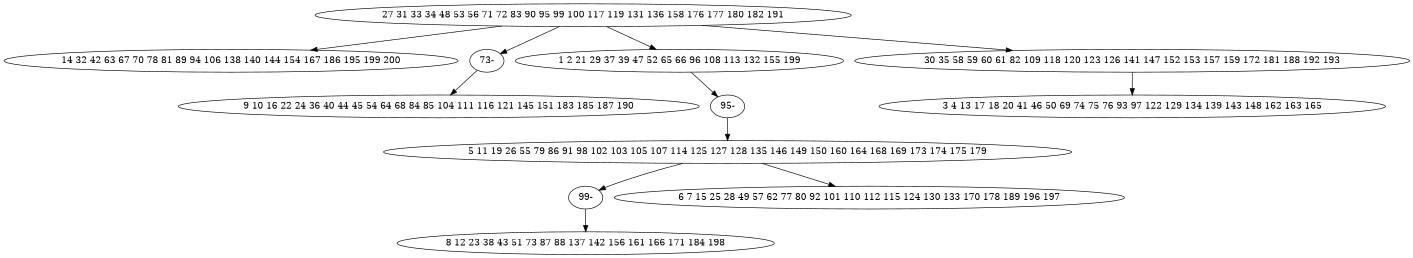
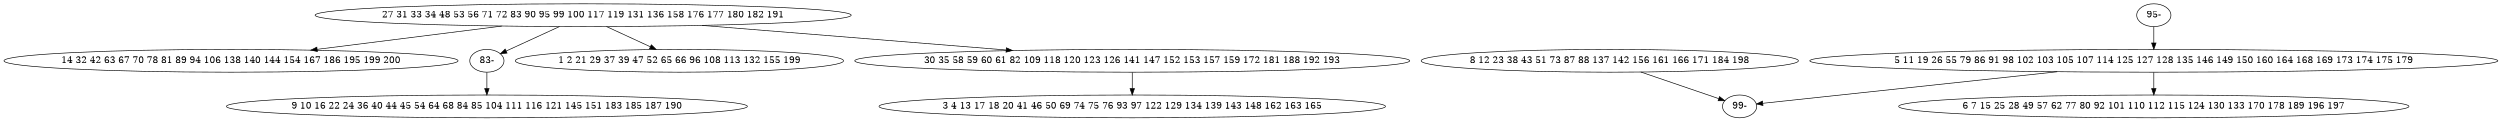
  digraph {
    n1 [label="27 31 33 34 48 53 56 71 72 83 90 95 99 100 117 119 131 136 158 176 177 180 182 191"]
    n2 [label="14 32 42 63 67 70 78 81 89 94 106 138 140 144 154 167 186 195 199 200"]
-   n3 [label="73-"]
+   n3 [label="83-"]
    n4 [label="1 2 21 29 37 39 47 52 65 66 96 108 113 132 155 199"]
    n5 [label="30 35 58 59 60 61 82 109 118 120 123 126 141 147 152 153 157 159 172 181 188 192 193"]
    n6 [label="9 10 16 22 24 36 40 44 45 54 64 68 84 85 104 111 116 121 145 151 183 185 187 190"]
    n7 [label="95-"]
    n8 [label="3 4 13 17 18 20 41 46 50 69 74 75 76 93 97 122 129 134 139 143 148 162 163 165"]
    n9 [label="5 11 19 26 55 79 86 91 98 102 103 105 107 114 125 127 128 135 146 149 150 160 164 168 169 173 174 175 179"]
    n10 [label="99-"]
    n11 [label="6 7 15 25 28 49 57 62 77 80 92 101 110 112 115 124 130 133 170 178 189 196 197"]
    n12 [label="8 12 23 38 43 51 73 87 88 137 142 156 161 166 171 184 198"]
    n1 -> n2
    n1 -> n3
    n1 -> n4
    n1 -> n5
    n3 -> n6
-   n4 -> n7
    n5 -> n8
    n7 -> n9
    n9 -> n10
    n9 -> n11
-   n10 -> n12
+   n12 -> n10
  }
